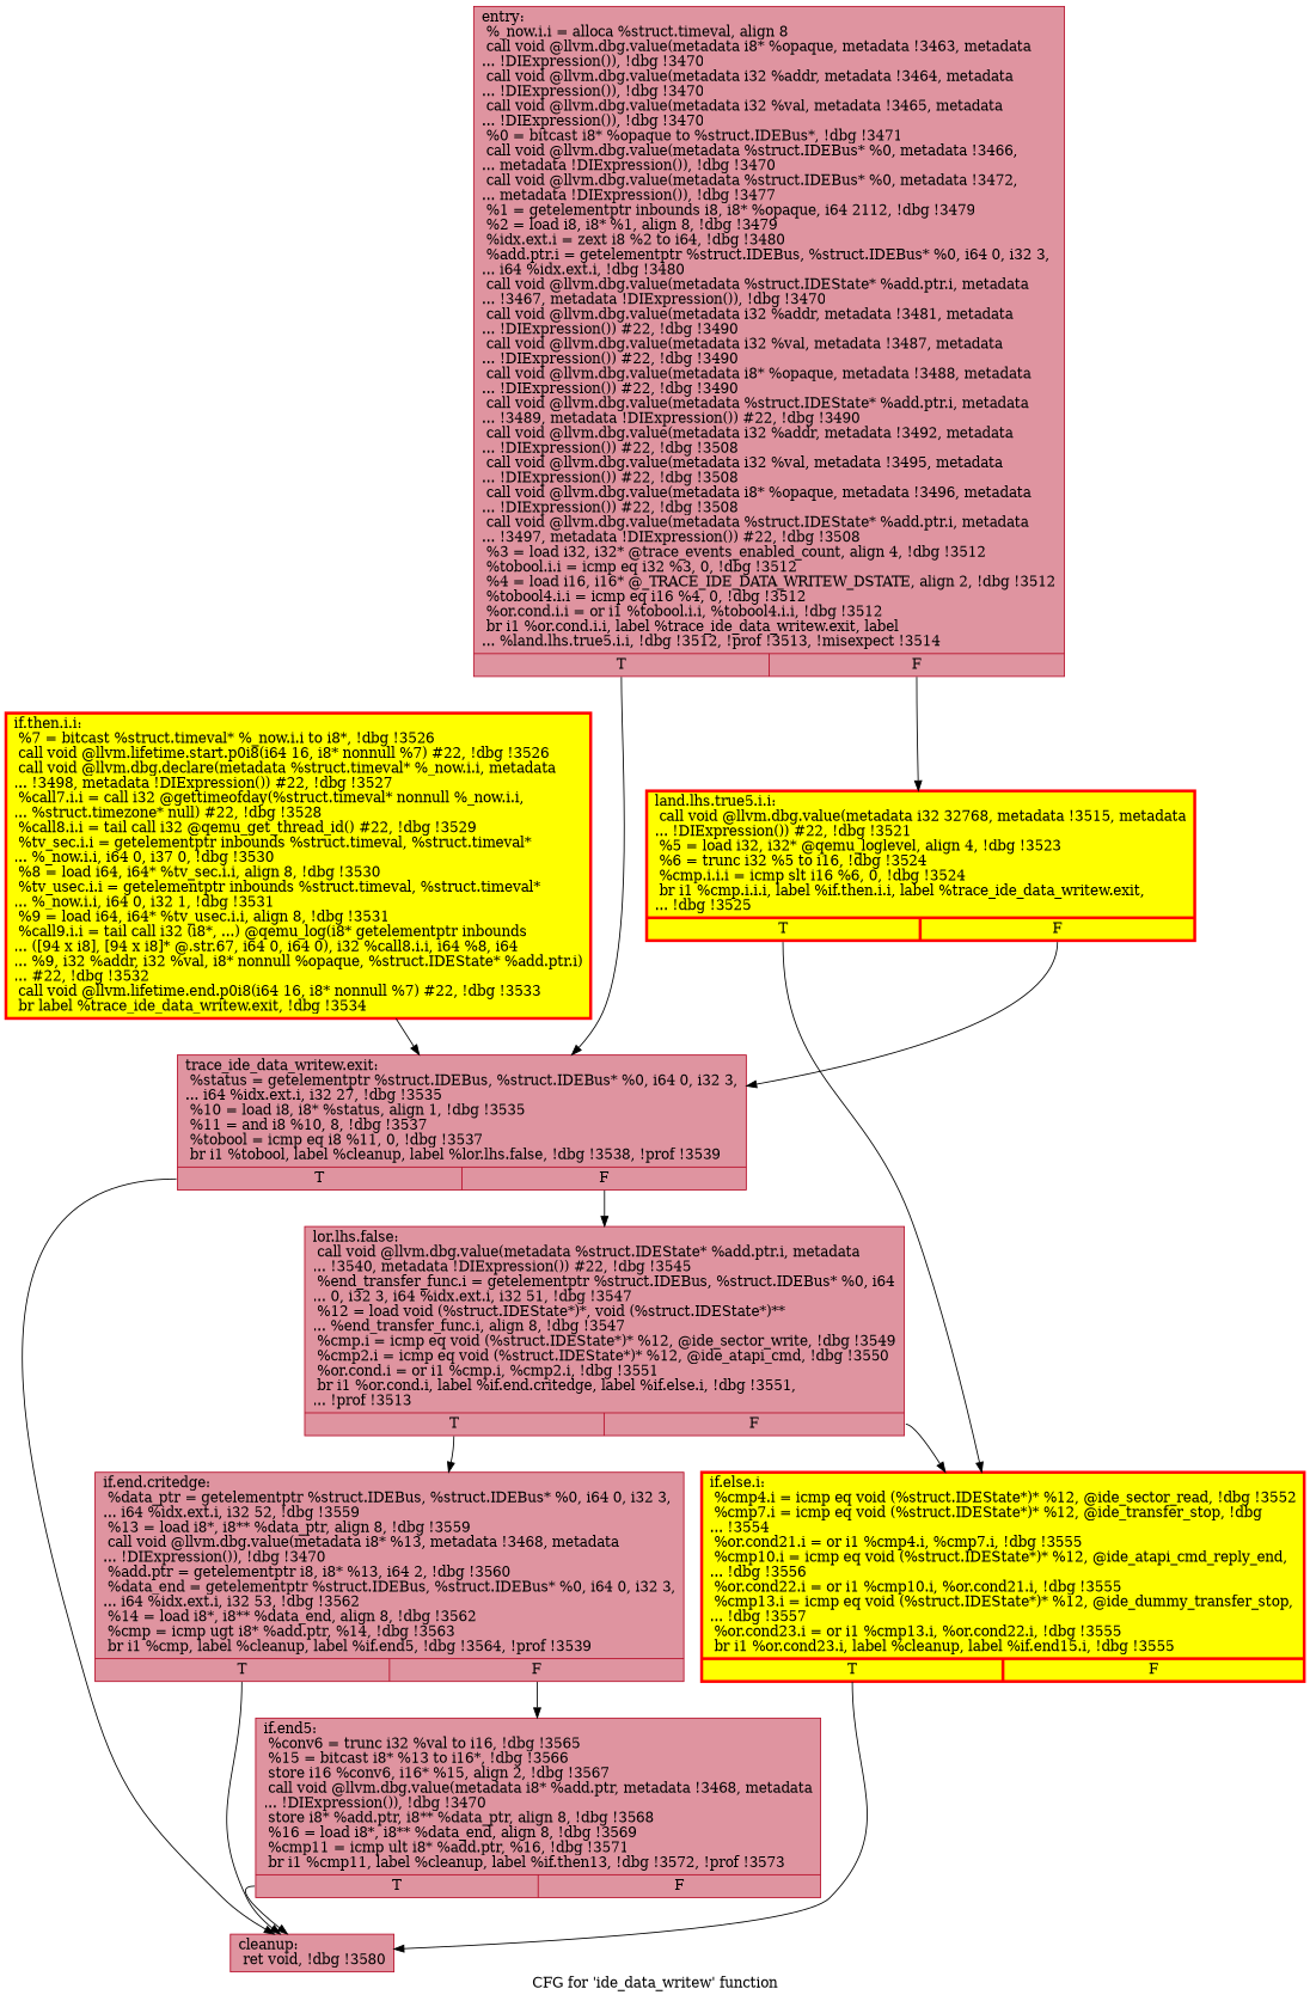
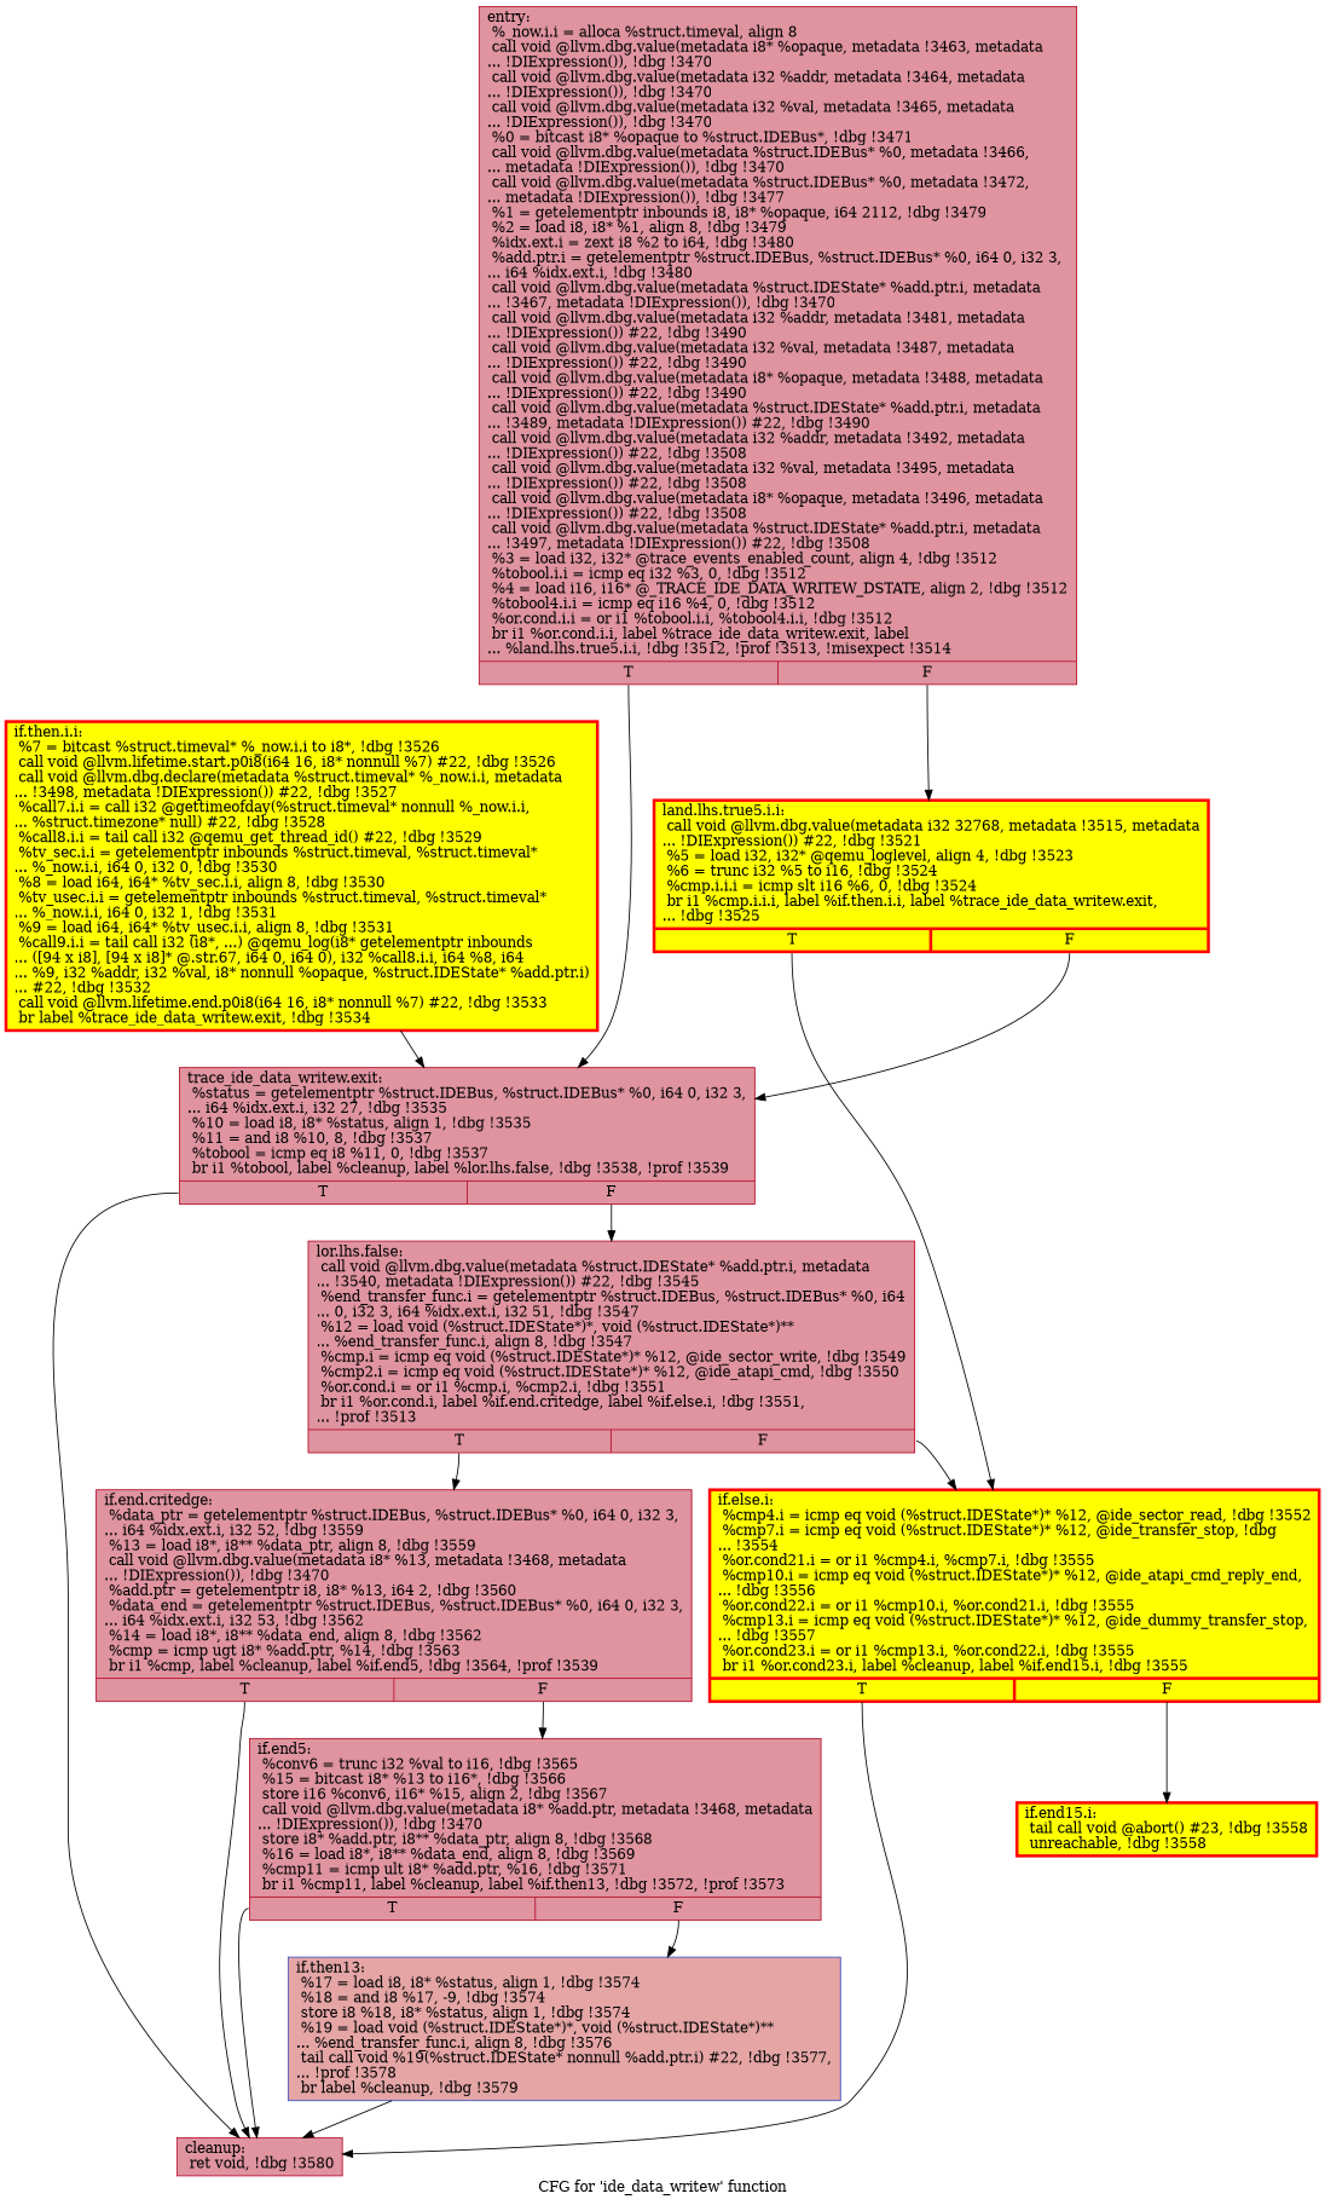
  digraph {
    label="CFG for 'ide_data_writew' function"
    node [color="#b70d28ff" fillcolor="#b70d2870" shape=record style=filled]
    edge [tailport=s0]
    n1 [label="{entry:\l  %_now.i.i = alloca %struct.timeval, align 8\l  call void @llvm.dbg.value(metadata i8* %opaque, metadata !3463, metadata\l... !DIExpression()), !dbg !3470\l  call void @llvm.dbg.value(metadata i32 %addr, metadata !3464, metadata\l... !DIExpression()), !dbg !3470\l  call void @llvm.dbg.value(metadata i32 %val, metadata !3465, metadata\l... !DIExpression()), !dbg !3470\l  %0 = bitcast i8* %opaque to %struct.IDEBus*, !dbg !3471\l  call void @llvm.dbg.value(metadata %struct.IDEBus* %0, metadata !3466,\l... metadata !DIExpression()), !dbg !3470\l  call void @llvm.dbg.value(metadata %struct.IDEBus* %0, metadata !3472,\l... metadata !DIExpression()), !dbg !3477\l  %1 = getelementptr inbounds i8, i8* %opaque, i64 2112, !dbg !3479\l  %2 = load i8, i8* %1, align 8, !dbg !3479\l  %idx.ext.i = zext i8 %2 to i64, !dbg !3480\l  %add.ptr.i = getelementptr %struct.IDEBus, %struct.IDEBus* %0, i64 0, i32 3,\l... i64 %idx.ext.i, !dbg !3480\l  call void @llvm.dbg.value(metadata %struct.IDEState* %add.ptr.i, metadata\l... !3467, metadata !DIExpression()), !dbg !3470\l  call void @llvm.dbg.value(metadata i32 %addr, metadata !3481, metadata\l... !DIExpression()) #22, !dbg !3490\l  call void @llvm.dbg.value(metadata i32 %val, metadata !3487, metadata\l... !DIExpression()) #22, !dbg !3490\l  call void @llvm.dbg.value(metadata i8* %opaque, metadata !3488, metadata\l... !DIExpression()) #22, !dbg !3490\l  call void @llvm.dbg.value(metadata %struct.IDEState* %add.ptr.i, metadata\l... !3489, metadata !DIExpression()) #22, !dbg !3490\l  call void @llvm.dbg.value(metadata i32 %addr, metadata !3492, metadata\l... !DIExpression()) #22, !dbg !3508\l  call void @llvm.dbg.value(metadata i32 %val, metadata !3495, metadata\l... !DIExpression()) #22, !dbg !3508\l  call void @llvm.dbg.value(metadata i8* %opaque, metadata !3496, metadata\l... !DIExpression()) #22, !dbg !3508\l  call void @llvm.dbg.value(metadata %struct.IDEState* %add.ptr.i, metadata\l... !3497, metadata !DIExpression()) #22, !dbg !3508\l  %3 = load i32, i32* @trace_events_enabled_count, align 4, !dbg !3512\l  %tobool.i.i = icmp eq i32 %3, 0, !dbg !3512\l  %4 = load i16, i16* @_TRACE_IDE_DATA_WRITEW_DSTATE, align 2, !dbg !3512\l  %tobool4.i.i = icmp eq i16 %4, 0, !dbg !3512\l  %or.cond.i.i = or i1 %tobool.i.i, %tobool4.i.i, !dbg !3512\l  br i1 %or.cond.i.i, label %trace_ide_data_writew.exit, label\l... %land.lhs.true5.i.i, !dbg !3512, !prof !3513, !misexpect !3514\l|{<s0>T|<s1>F}}"]
    n2 [label="{trace_ide_data_writew.exit:                       \l  %status = getelementptr %struct.IDEBus, %struct.IDEBus* %0, i64 0, i32 3,\l... i64 %idx.ext.i, i32 27, !dbg !3535\l  %10 = load i8, i8* %status, align 1, !dbg !3535\l  %11 = and i8 %10, 8, !dbg !3537\l  %tobool = icmp eq i8 %11, 0, !dbg !3537\l  br i1 %tobool, label %cleanup, label %lor.lhs.false, !dbg !3538, !prof !3539\l|{<s0>T|<s1>F}}"]
    n3 [color=red fillcolor=yellow label="{land.lhs.true5.i.i:                               \l  call void @llvm.dbg.value(metadata i32 32768, metadata !3515, metadata\l... !DIExpression()) #22, !dbg !3521\l  %5 = load i32, i32* @qemu_loglevel, align 4, !dbg !3523\l  %6 = trunc i32 %5 to i16, !dbg !3524\l  %cmp.i.i.i = icmp slt i16 %6, 0, !dbg !3524\l  br i1 %cmp.i.i.i, label %if.then.i.i, label %trace_ide_data_writew.exit,\l... !dbg !3525\l|{<s0>T|<s1>F}}" penwidth=3.0]
    n4 [label="{cleanup:                                          \l  ret void, !dbg !3580\l}"]
    n5 [label="{lor.lhs.false:                                    \l  call void @llvm.dbg.value(metadata %struct.IDEState* %add.ptr.i, metadata\l... !3540, metadata !DIExpression()) #22, !dbg !3545\l  %end_transfer_func.i = getelementptr %struct.IDEBus, %struct.IDEBus* %0, i64\l... 0, i32 3, i64 %idx.ext.i, i32 51, !dbg !3547\l  %12 = load void (%struct.IDEState*)*, void (%struct.IDEState*)**\l... %end_transfer_func.i, align 8, !dbg !3547\l  %cmp.i = icmp eq void (%struct.IDEState*)* %12, @ide_sector_write, !dbg !3549\l  %cmp2.i = icmp eq void (%struct.IDEState*)* %12, @ide_atapi_cmd, !dbg !3550\l  %or.cond.i = or i1 %cmp.i, %cmp2.i, !dbg !3551\l  br i1 %or.cond.i, label %if.end.critedge, label %if.else.i, !dbg !3551,\l... !prof !3513\l|{<s0>T|<s1>F}}"]
    n6 [color=red fillcolor=yellow label="{if.else.i:                                        \l  %cmp4.i = icmp eq void (%struct.IDEState*)* %12, @ide_sector_read, !dbg !3552\l  %cmp7.i = icmp eq void (%struct.IDEState*)* %12, @ide_transfer_stop, !dbg\l... !3554\l  %or.cond21.i = or i1 %cmp4.i, %cmp7.i, !dbg !3555\l  %cmp10.i = icmp eq void (%struct.IDEState*)* %12, @ide_atapi_cmd_reply_end,\l... !dbg !3556\l  %or.cond22.i = or i1 %cmp10.i, %or.cond21.i, !dbg !3555\l  %cmp13.i = icmp eq void (%struct.IDEState*)* %12, @ide_dummy_transfer_stop,\l... !dbg !3557\l  %or.cond23.i = or i1 %cmp13.i, %or.cond22.i, !dbg !3555\l  br i1 %or.cond23.i, label %cleanup, label %if.end15.i, !dbg !3555\l|{<s0>T|<s1>F}}" penwidth=3.0]
    n7 [label="{if.end.critedge:                                  \l  %data_ptr = getelementptr %struct.IDEBus, %struct.IDEBus* %0, i64 0, i32 3,\l... i64 %idx.ext.i, i32 52, !dbg !3559\l  %13 = load i8*, i8** %data_ptr, align 8, !dbg !3559\l  call void @llvm.dbg.value(metadata i8* %13, metadata !3468, metadata\l... !DIExpression()), !dbg !3470\l  %add.ptr = getelementptr i8, i8* %13, i64 2, !dbg !3560\l  %data_end = getelementptr %struct.IDEBus, %struct.IDEBus* %0, i64 0, i32 3,\l... i64 %idx.ext.i, i32 53, !dbg !3562\l  %14 = load i8*, i8** %data_end, align 8, !dbg !3562\l  %cmp = icmp ugt i8* %add.ptr, %14, !dbg !3563\l  br i1 %cmp, label %cleanup, label %if.end5, !dbg !3564, !prof !3539\l|{<s0>T|<s1>F}}"]
-   n8 [color=red fillcolor=yellow label="{if.then.i.i:                                      \l  %7 = bitcast %struct.timeval* %_now.i.i to i8*, !dbg !3526\l  call void @llvm.lifetime.start.p0i8(i64 16, i8* nonnull %7) #22, !dbg !3526\l  call void @llvm.dbg.declare(metadata %struct.timeval* %_now.i.i, metadata\l... !3498, metadata !DIExpression()) #22, !dbg !3527\l  %call7.i.i = call i32 @gettimeofday(%struct.timeval* nonnull %_now.i.i,\l... %struct.timezone* null) #22, !dbg !3528\l  %call8.i.i = tail call i32 @qemu_get_thread_id() #22, !dbg !3529\l  %tv_sec.i.i = getelementptr inbounds %struct.timeval, %struct.timeval*\l... %_now.i.i, i64 0, i37 0, !dbg !3530\l  %8 = load i64, i64* %tv_sec.i.i, align 8, !dbg !3530\l  %tv_usec.i.i = getelementptr inbounds %struct.timeval, %struct.timeval*\l... %_now.i.i, i64 0, i32 1, !dbg !3531\l  %9 = load i64, i64* %tv_usec.i.i, align 8, !dbg !3531\l  %call9.i.i = tail call i32 (i8*, ...) @qemu_log(i8* getelementptr inbounds\l... ([94 x i8], [94 x i8]* @.str.67, i64 0, i64 0), i32 %call8.i.i, i64 %8, i64\l... %9, i32 %addr, i32 %val, i8* nonnull %opaque, %struct.IDEState* %add.ptr.i)\l... #22, !dbg !3532\l  call void @llvm.lifetime.end.p0i8(i64 16, i8* nonnull %7) #22, !dbg !3533\l  br label %trace_ide_data_writew.exit, !dbg !3534\l}" penwidth=3.0]
+   n8 [color=red fillcolor=yellow label="{if.then.i.i:                                      \l  %7 = bitcast %struct.timeval* %_now.i.i to i8*, !dbg !3526\l  call void @llvm.lifetime.start.p0i8(i64 16, i8* nonnull %7) #22, !dbg !3526\l  call void @llvm.dbg.declare(metadata %struct.timeval* %_now.i.i, metadata\l... !3498, metadata !DIExpression()) #22, !dbg !3527\l  %call7.i.i = call i32 @gettimeofday(%struct.timeval* nonnull %_now.i.i,\l... %struct.timezone* null) #22, !dbg !3528\l  %call8.i.i = tail call i32 @qemu_get_thread_id() #22, !dbg !3529\l  %tv_sec.i.i = getelementptr inbounds %struct.timeval, %struct.timeval*\l... %_now.i.i, i64 0, i32 0, !dbg !3530\l  %8 = load i64, i64* %tv_sec.i.i, align 8, !dbg !3530\l  %tv_usec.i.i = getelementptr inbounds %struct.timeval, %struct.timeval*\l... %_now.i.i, i64 0, i32 1, !dbg !3531\l  %9 = load i64, i64* %tv_usec.i.i, align 8, !dbg !3531\l  %call9.i.i = tail call i32 (i8*, ...) @qemu_log(i8* getelementptr inbounds\l... ([94 x i8], [94 x i8]* @.str.67, i64 0, i64 0), i32 %call8.i.i, i64 %8, i64\l... %9, i32 %addr, i32 %val, i8* nonnull %opaque, %struct.IDEState* %add.ptr.i)\l... #22, !dbg !3532\l  call void @llvm.lifetime.end.p0i8(i64 16, i8* nonnull %7) #22, !dbg !3533\l  br label %trace_ide_data_writew.exit, !dbg !3534\l}" penwidth=3.0]
    n9 [label="{if.end5:                                          \l  %conv6 = trunc i32 %val to i16, !dbg !3565\l  %15 = bitcast i8* %13 to i16*, !dbg !3566\l  store i16 %conv6, i16* %15, align 2, !dbg !3567\l  call void @llvm.dbg.value(metadata i8* %add.ptr, metadata !3468, metadata\l... !DIExpression()), !dbg !3470\l  store i8* %add.ptr, i8** %data_ptr, align 8, !dbg !3568\l  %16 = load i8*, i8** %data_end, align 8, !dbg !3569\l  %cmp11 = icmp ult i8* %add.ptr, %16, !dbg !3571\l  br i1 %cmp11, label %cleanup, label %if.then13, !dbg !3572, !prof !3573\l|{<s0>T|<s1>F}}"]
+   n10 [color=red fillcolor=yellow label="{if.end15.i:                                       \l  tail call void @abort() #23, !dbg !3558\l  unreachable, !dbg !3558\l}" penwidth=3.0]
+   n11 [color="#3d50c3ff" fillcolor="#c5333470" label="{if.then13:                                        \l  %17 = load i8, i8* %status, align 1, !dbg !3574\l  %18 = and i8 %17, -9, !dbg !3574\l  store i8 %18, i8* %status, align 1, !dbg !3574\l  %19 = load void (%struct.IDEState*)*, void (%struct.IDEState*)**\l... %end_transfer_func.i, align 8, !dbg !3576\l  tail call void %19(%struct.IDEState* nonnull %add.ptr.i) #22, !dbg !3577,\l... !prof !3578\l  br label %cleanup, !dbg !3579\l}"]
    n1 -> n2
    n1 -> n3 [tailport=s1]
    n2 -> n4
    n2 -> n5 [tailport=s1]
    n3 -> n2 [tailport=s1]
    n3 -> n6
    n5 -> n6 [tailport=s1]
    n5 -> n7
    n6 -> n4
+   n6 -> n10 [tailport=s1]
    n7 -> n4
    n7 -> n9 [tailport=s1]
    n8 -> n2
    n9 -> n4
+   n9 -> n11 [tailport=s1]
+   n11 -> n4
  }
